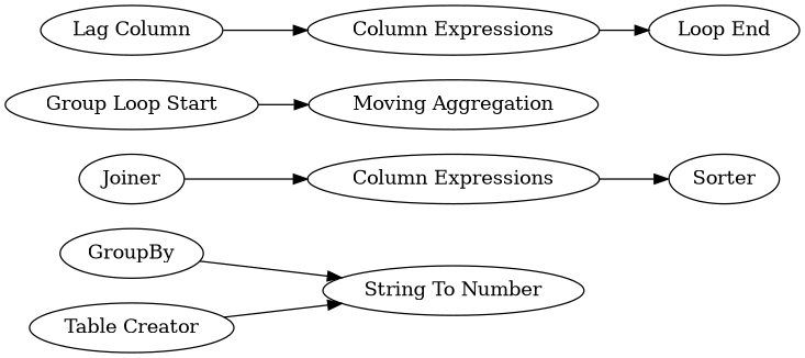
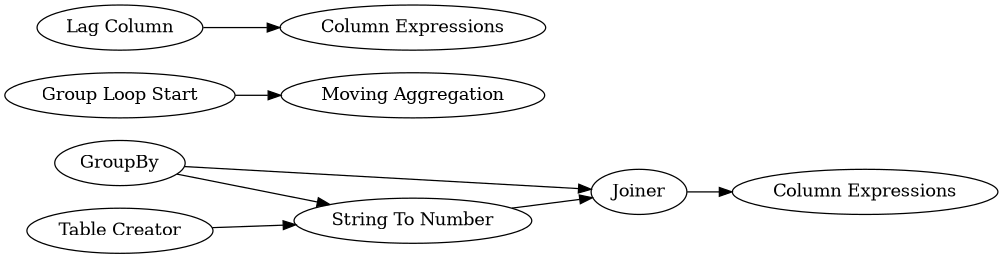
  digraph {
    rankdir=LR
    n1 [label=GroupBy]
    n2 [label=Joiner]
    n3 [label="String To Number"]
    n4 [label="Column Expressions"]
-   n5 [label=Sorter]
    n6 [label="Group Loop Start"]
    n7 [label="Moving Aggregation"]
    n8 [label="Lag Column"]
    n9 [label="Column Expressions"]
-   n10 [label="Loop End"]
    n11 [label="Table Creator"]
+   n1 -> n2
    n1 -> n3
    n2 -> n4
-   n4 -> n5
+   n3 -> n2
    n6 -> n7
    n8 -> n9
-   n9 -> n10
    n11 -> n3
  }
